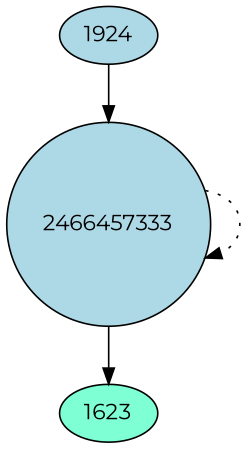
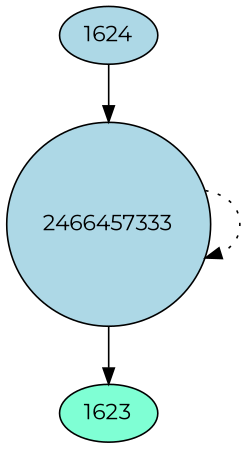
  digraph {
    fontname=Montserrat
    node [fillcolor=lightblue fontname=Montserrat shape=ellipse style=filled]
    edge [fontname=Montserrat style=solid]
    n1 [label=2466457333 shape=circle]
-   1624 [label=1924]
+   1624
    1623 [fillcolor=aquamarine]
    n1 -> n1 [style=dotted]
    n1 -> 1623
    1624 -> n1
  }
